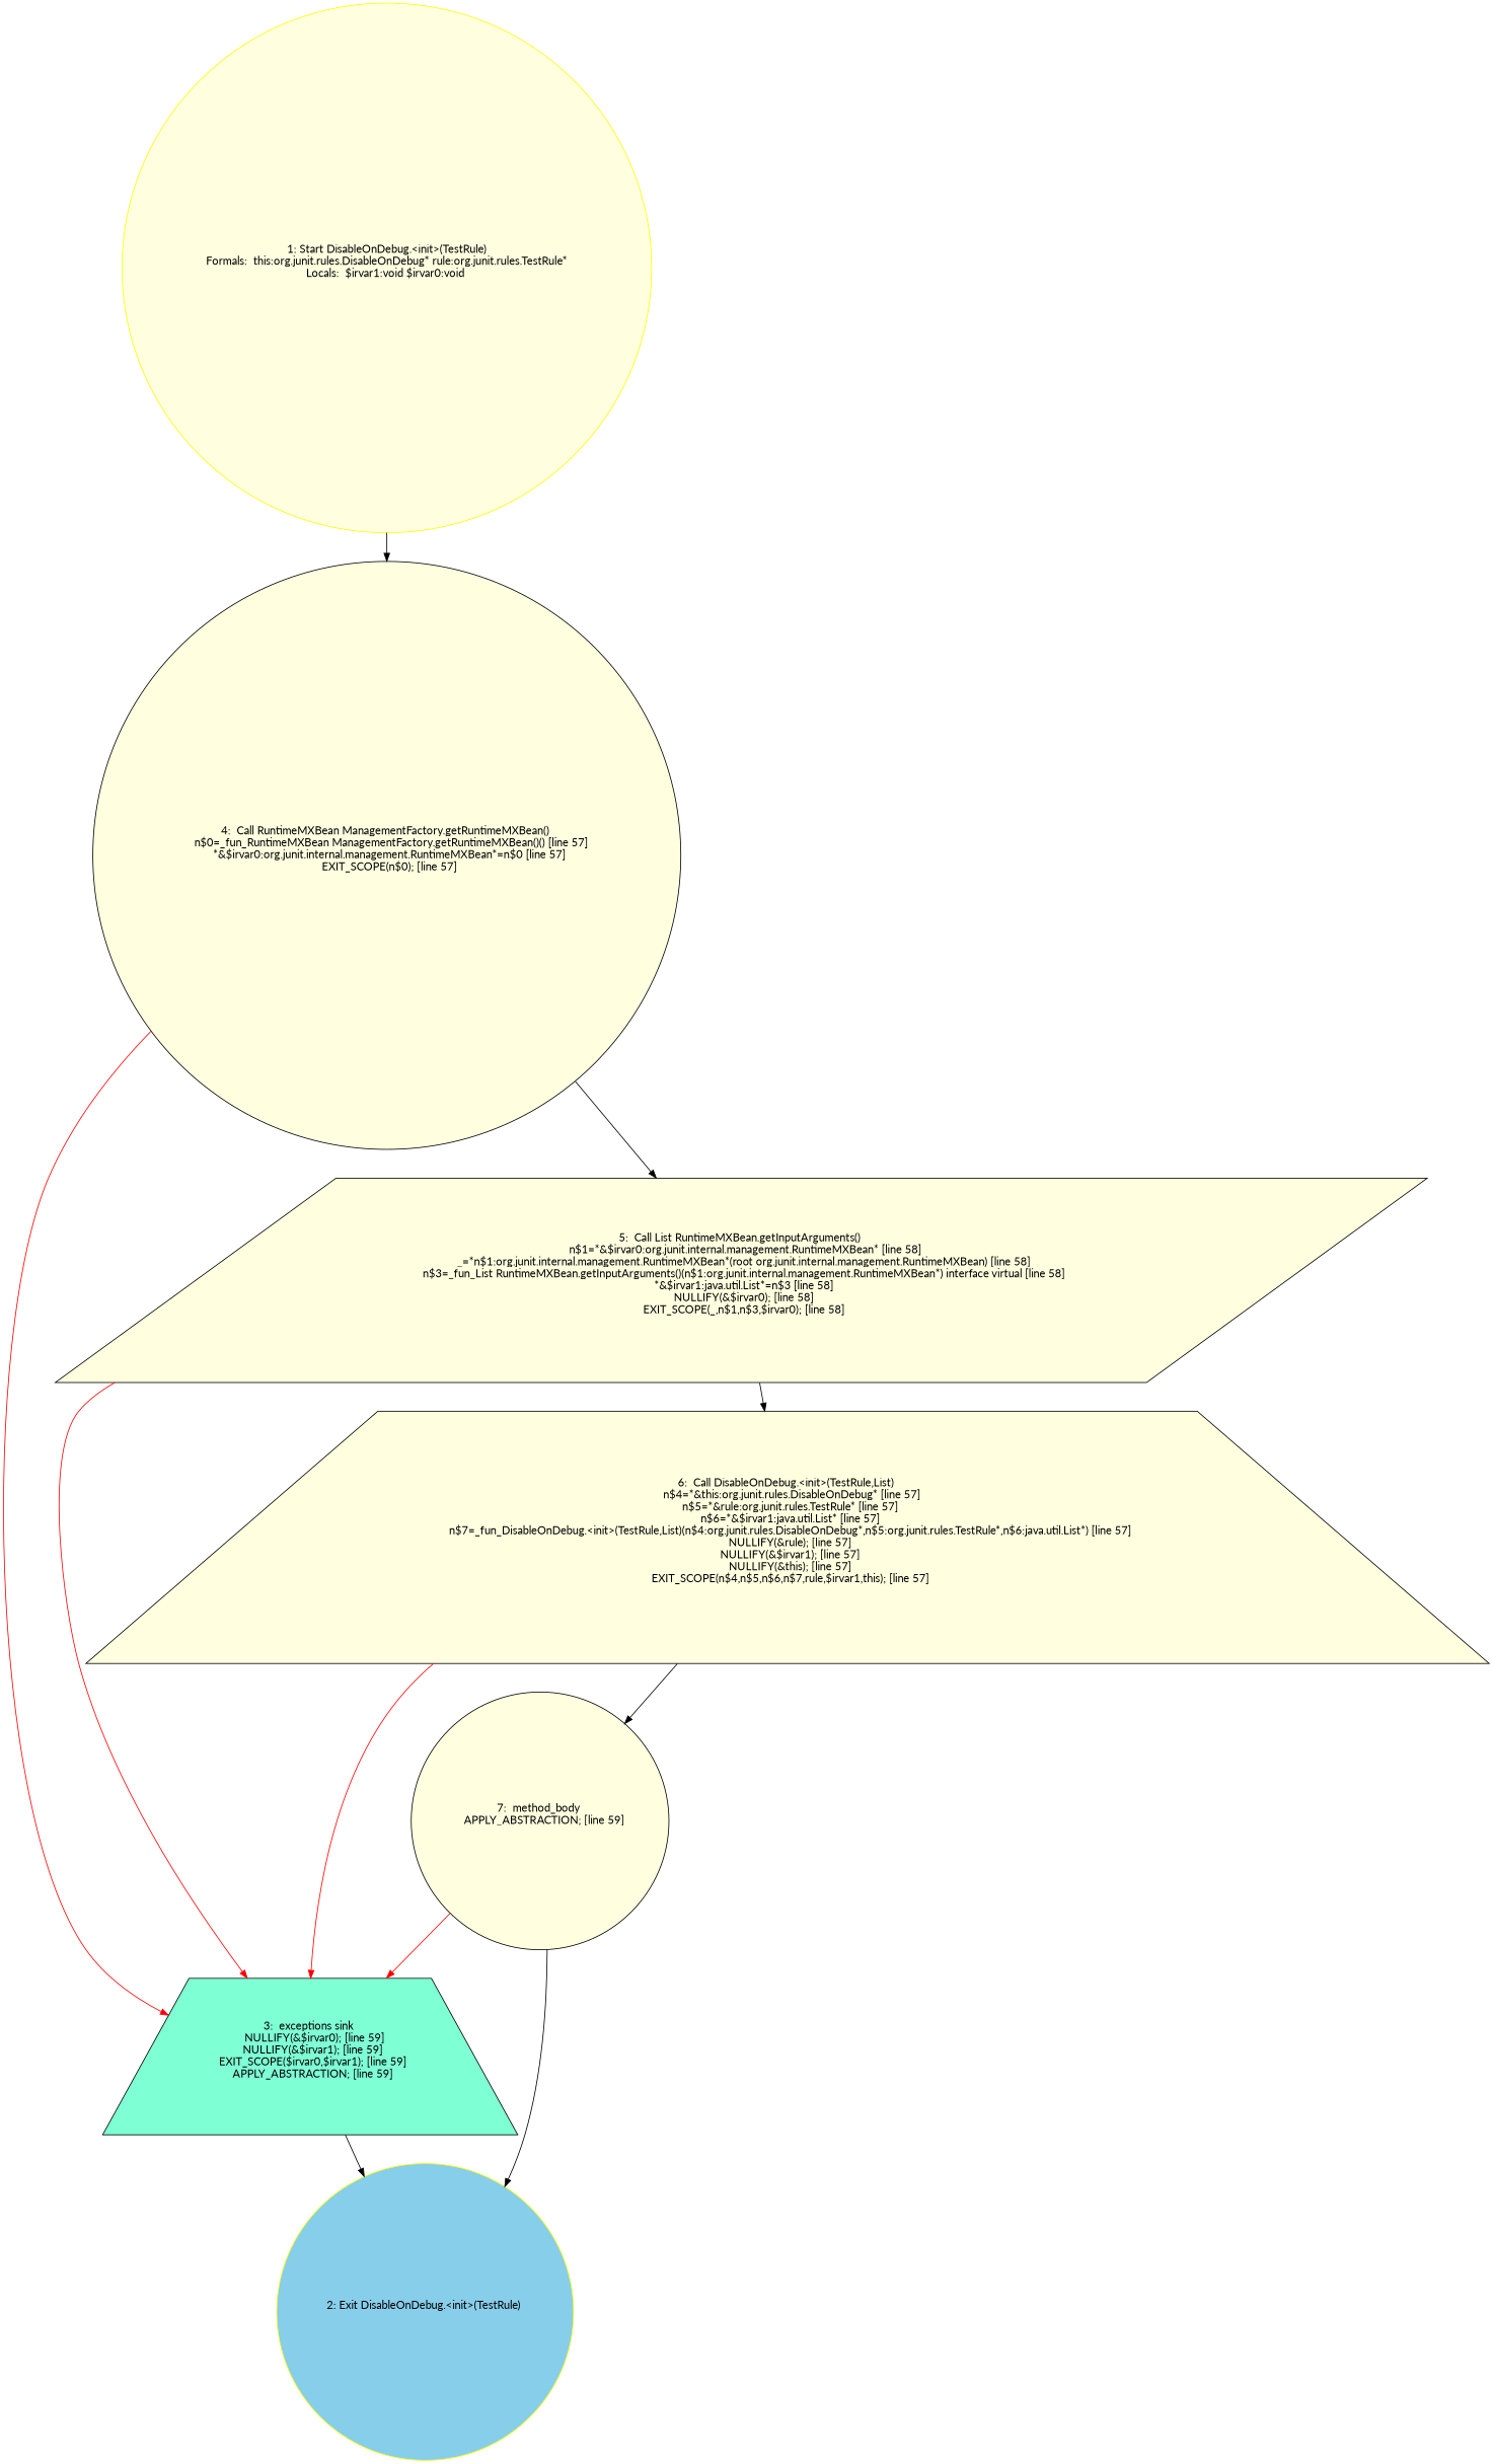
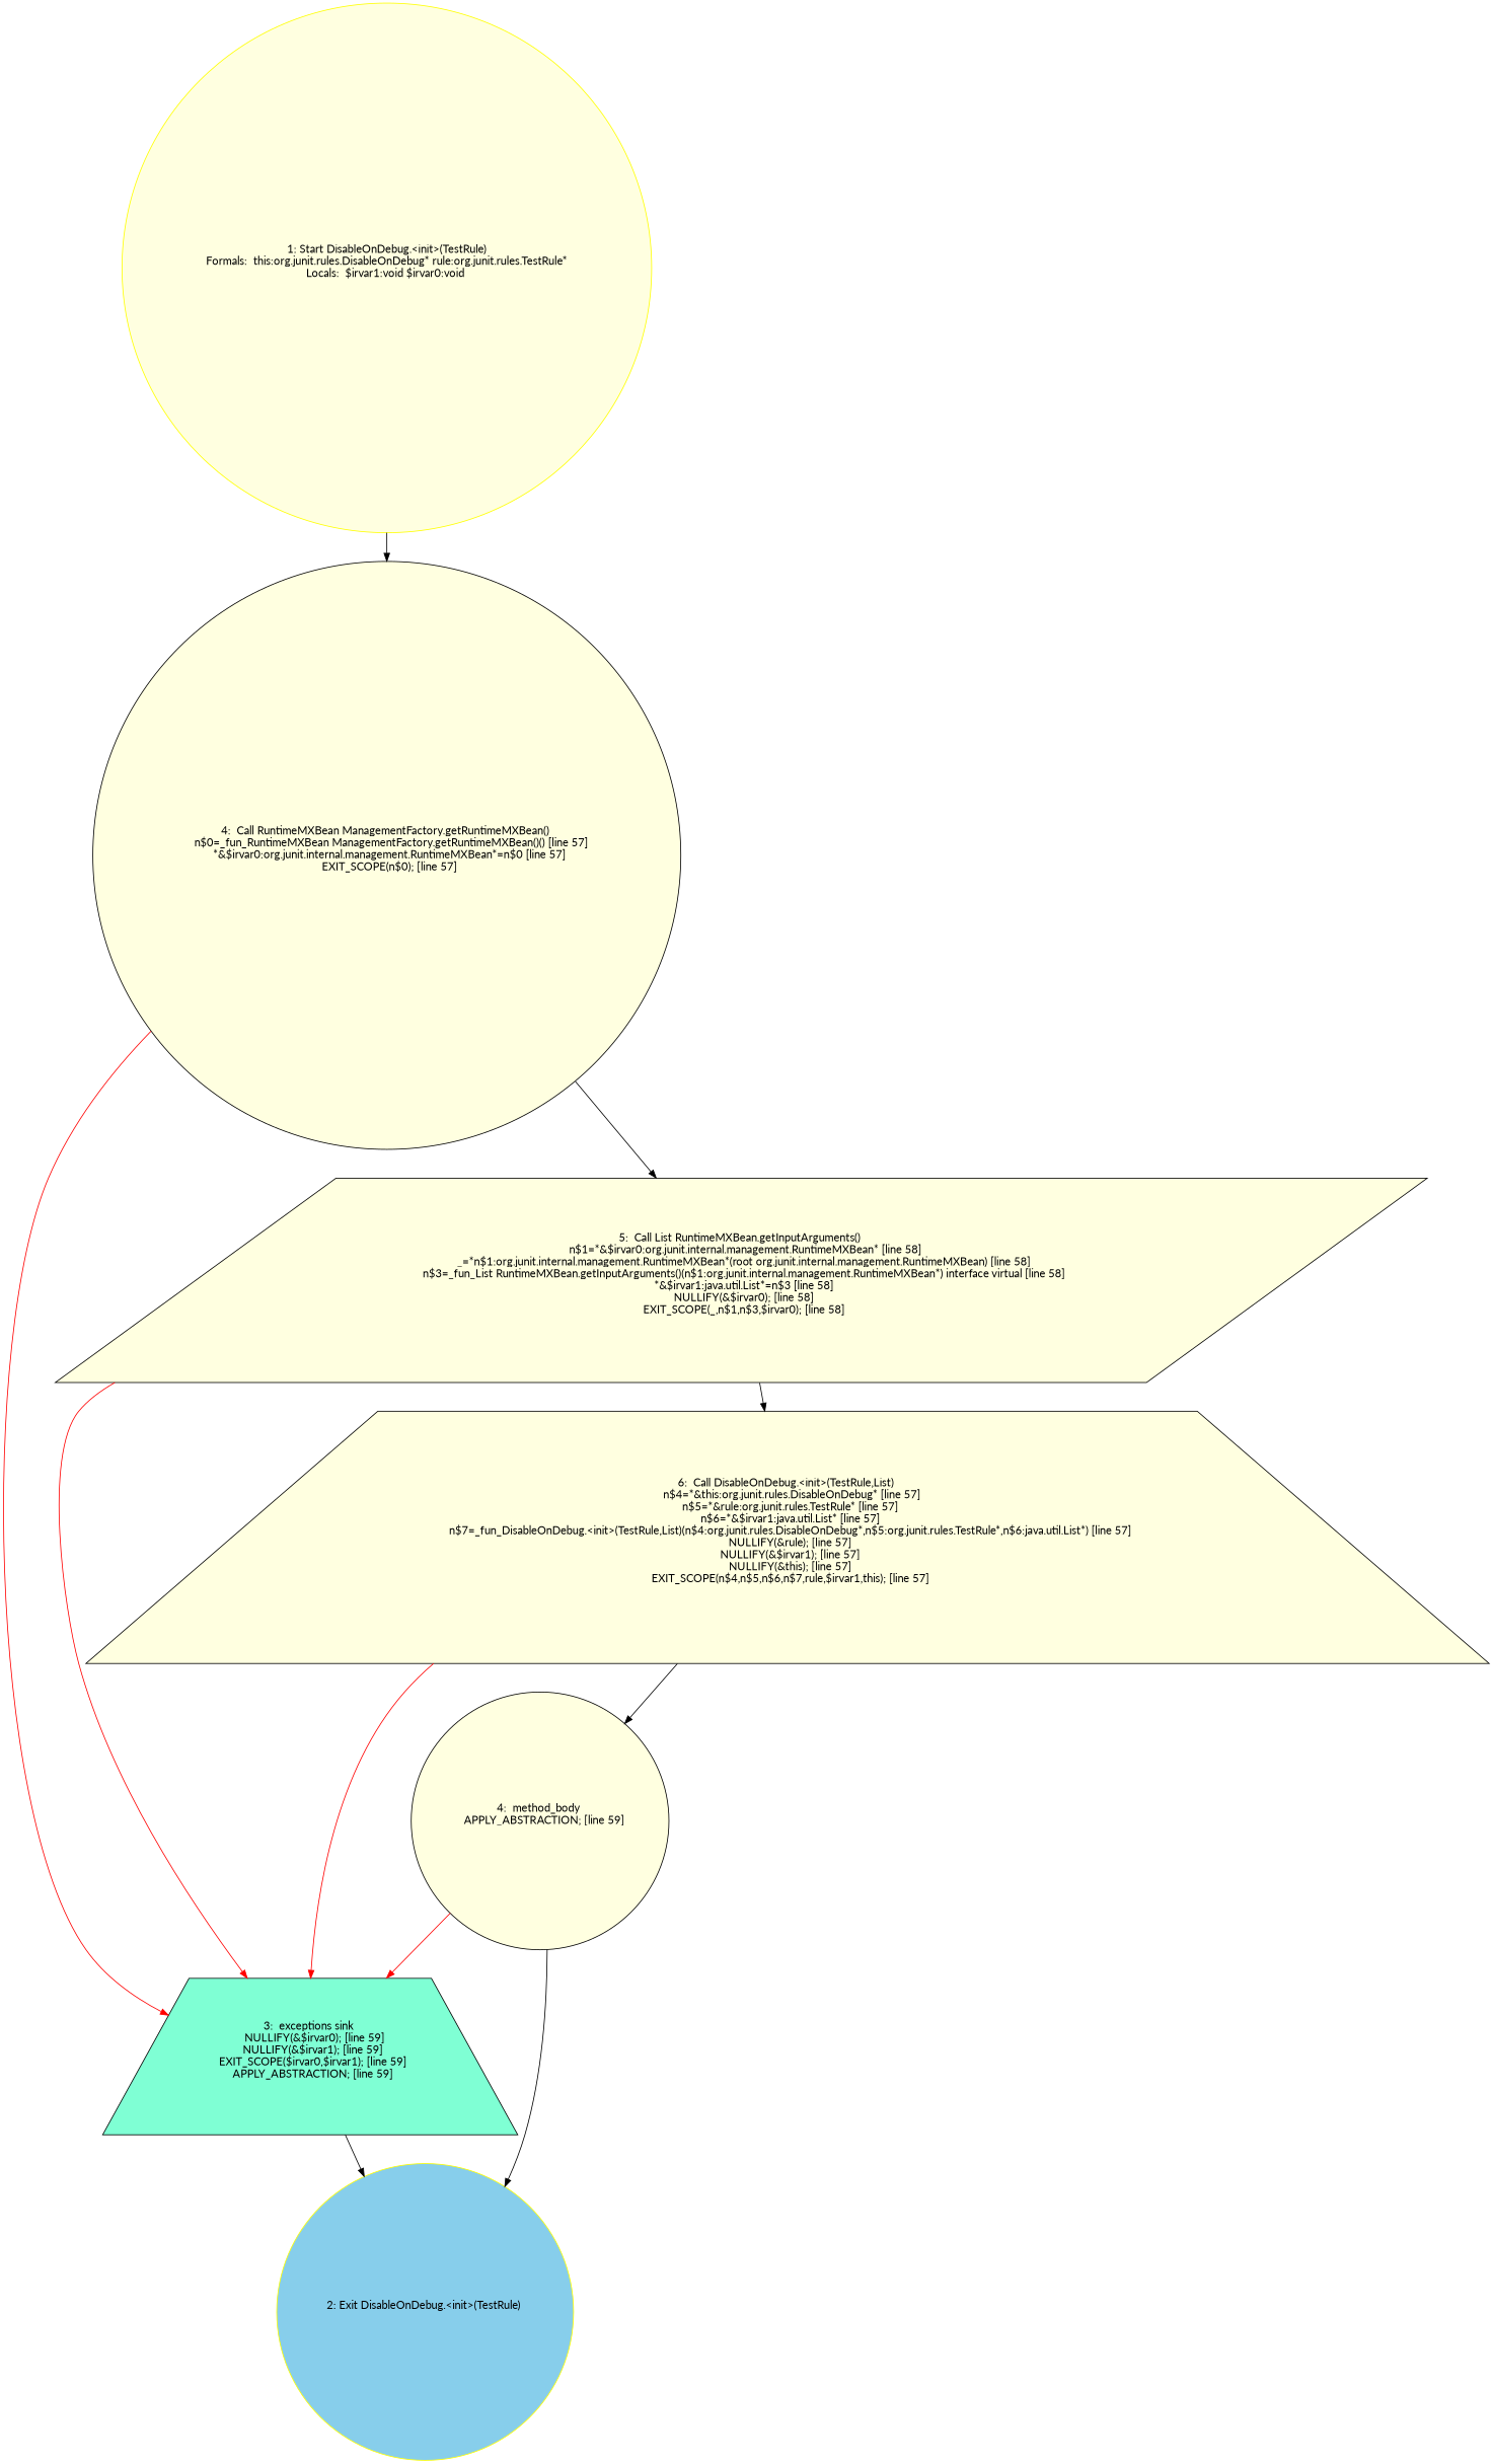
  digraph {
    fontname=Lato
    node [style=filled fillcolor=lightyellow shape=circle fontname=Lato]
    edge [fontname=Lato]
    n1 [color=yellow label="1: Start DisableOnDebug.<init>(TestRule)\nFormals:  this:org.junit.rules.DisableOnDebug* rule:org.junit.rules.TestRule*\nLocals:  $irvar1:void $irvar0:void \n  "]
    n2 [label="4:  Call RuntimeMXBean ManagementFactory.getRuntimeMXBean() \n   n$0=_fun_RuntimeMXBean ManagementFactory.getRuntimeMXBean()() [line 57]\n  *&$irvar0:org.junit.internal.management.RuntimeMXBean*=n$0 [line 57]\n  EXIT_SCOPE(n$0); [line 57]\n "]
    n3 [label="3:  exceptions sink \n   NULLIFY(&$irvar0); [line 59]\n  NULLIFY(&$irvar1); [line 59]\n  EXIT_SCOPE($irvar0,$irvar1); [line 59]\n  APPLY_ABSTRACTION; [line 59]\n " shape=trapezium fillcolor=aquamarine]
    n4 [label="5:  Call List RuntimeMXBean.getInputArguments() \n   n$1=*&$irvar0:org.junit.internal.management.RuntimeMXBean* [line 58]\n  _=*n$1:org.junit.internal.management.RuntimeMXBean*(root org.junit.internal.management.RuntimeMXBean) [line 58]\n  n$3=_fun_List RuntimeMXBean.getInputArguments()(n$1:org.junit.internal.management.RuntimeMXBean*) interface virtual [line 58]\n  *&$irvar1:java.util.List*=n$3 [line 58]\n  NULLIFY(&$irvar0); [line 58]\n  EXIT_SCOPE(_,n$1,n$3,$irvar0); [line 58]\n " shape=parallelogram]
    n5 [color=yellow label="2: Exit DisableOnDebug.<init>(TestRule) \n  " fillcolor=skyblue]
    n6 [label="6:  Call DisableOnDebug.<init>(TestRule,List) \n   n$4=*&this:org.junit.rules.DisableOnDebug* [line 57]\n  n$5=*&rule:org.junit.rules.TestRule* [line 57]\n  n$6=*&$irvar1:java.util.List* [line 57]\n  n$7=_fun_DisableOnDebug.<init>(TestRule,List)(n$4:org.junit.rules.DisableOnDebug*,n$5:org.junit.rules.TestRule*,n$6:java.util.List*) [line 57]\n  NULLIFY(&rule); [line 57]\n  NULLIFY(&$irvar1); [line 57]\n  NULLIFY(&this); [line 57]\n  EXIT_SCOPE(n$4,n$5,n$6,n$7,rule,$irvar1,this); [line 57]\n " shape=trapezium]
-   n7 [label="7:  method_body \n   APPLY_ABSTRACTION; [line 59]\n "]
+   n7 [label="4:  method_body \n   APPLY_ABSTRACTION; [line 59]\n "]
    n1 -> n2
    n2 -> n3 [color=red]
    n2 -> n4
    n3 -> n5
    n4 -> n3 [color=red]
    n4 -> n6
    n6 -> n3 [color=red]
    n6 -> n7
    n7 -> n3 [color=red]
    n7 -> n5
  }
